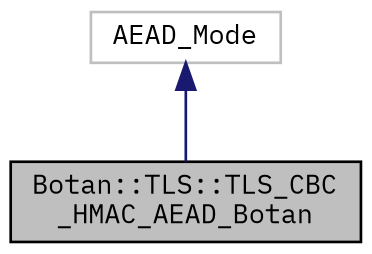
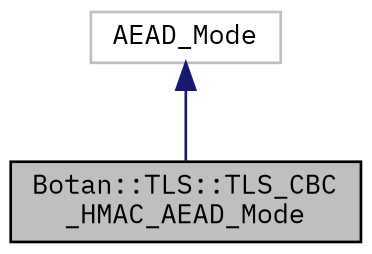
  digraph {
    fontname="IBM Plex Mono"
    node [fontname="IBM Plex Mono" fontsize=10 shape=record style=filled]
-   n1 [color=black fillcolor=grey75 fontcolor=black height=0.2 label="Botan::TLS::TLS_CBC\l_HMAC_AEAD_Botan" width=0.4]
+   n1 [color=black fillcolor=grey75 fontcolor=black height=0.2 label="Botan::TLS::TLS_CBC\l_HMAC_AEAD_Mode" width=0.4]
    n2 [color=grey75 fillcolor=white height=0.2 label=AEAD_Mode width=0.4]
    n2 -> n1 [color=midnightblue dir=back fontname="IBM Plex Mono" fontsize=10 labelfontname=Helvetica labelfontsize=10 style=solid]
  }
